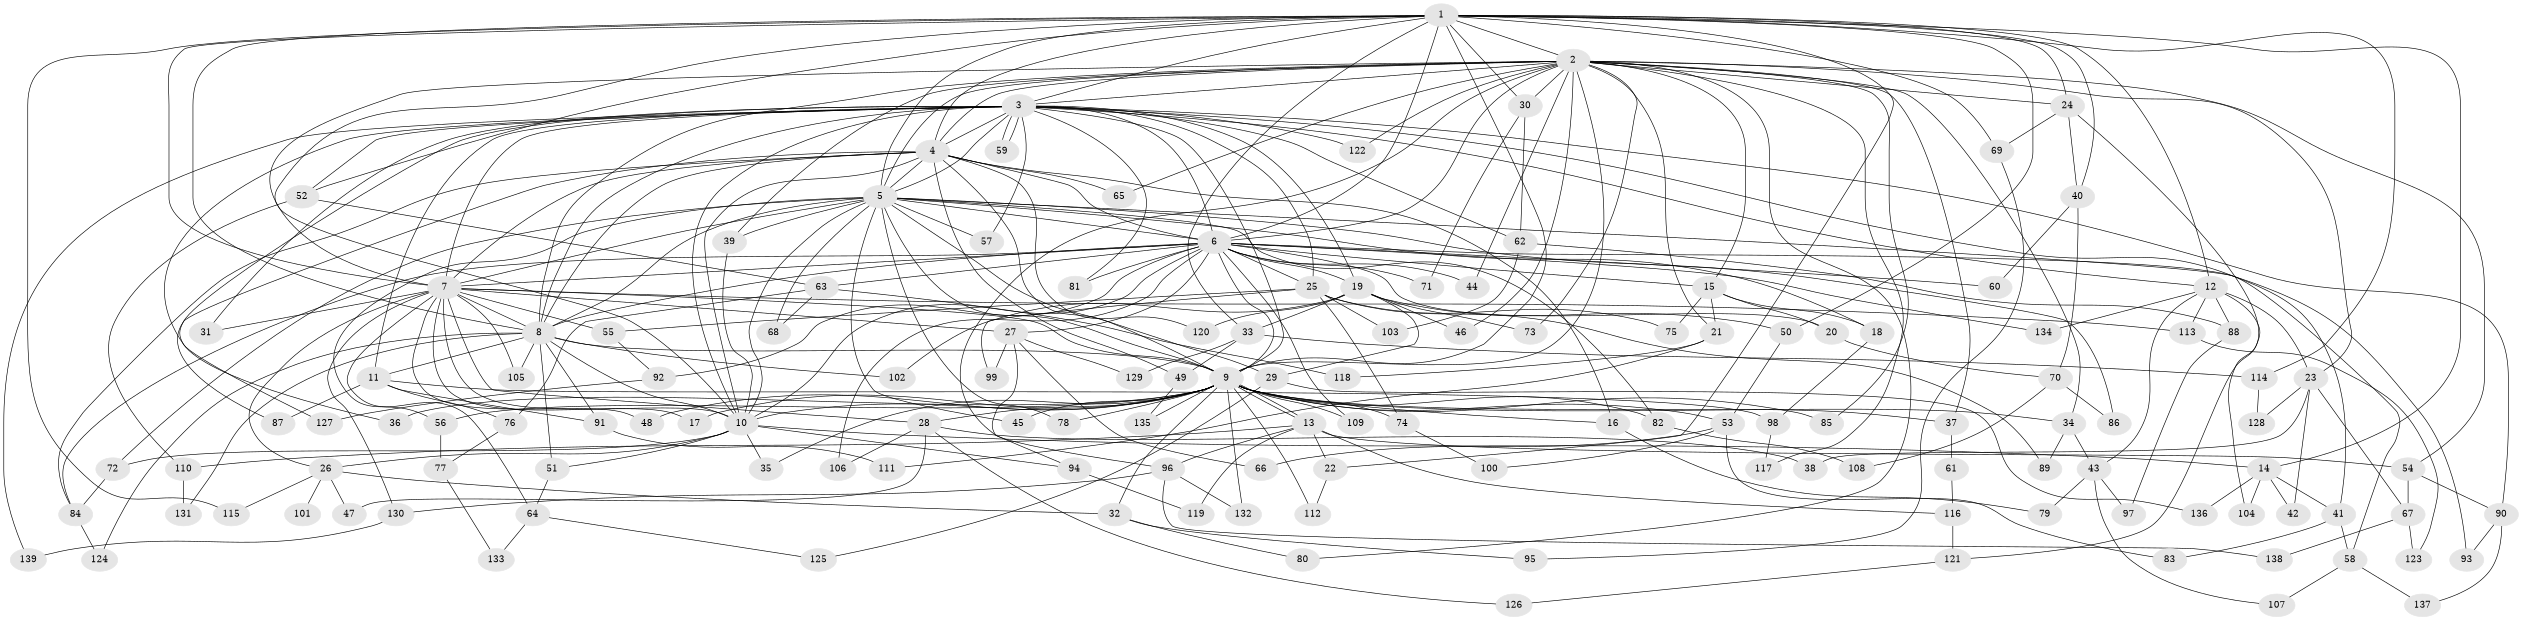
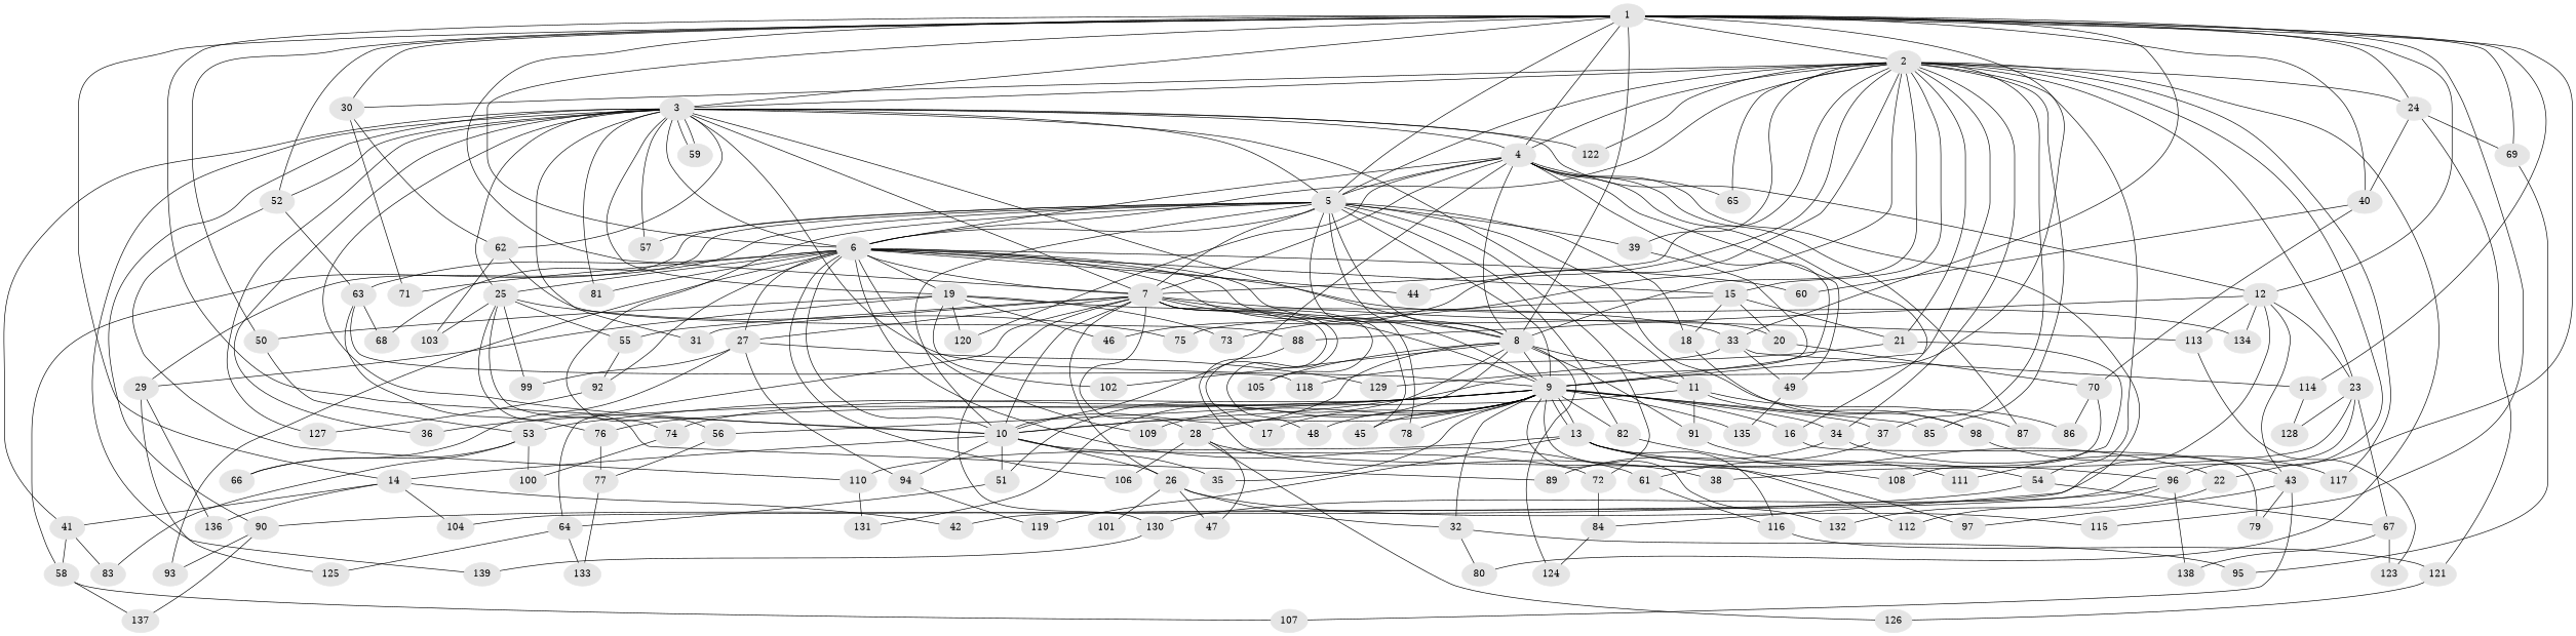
  graph {
    node [color=gray90 style=filled]
    1
    2
    3
    4
    5
    6
    7
    8
    9
    10
    12
    14
    22
    24
    30
    33
    40
    50
    52
    69
    114
    115
    15
    21
    23
    34
    37
    39
    44
    46
    54
    65
    73
    80
    85
    96
    117
    122
    11
    19
    25
    31
    36
    41
    57
    59
    62
    81
    90
    127
    139
    16
    49
    84
    87
    120
    18
    29
    45
    56
    58
    68
    72
    78
    82
    86
    20
    27
    60
    61
    63
    71
    92
    93
    106
    109
    134
    17
    26
    28
    48
    55
    64
    105
    113
    130
    51
    91
    102
    124
    131
    13
    32
    35
    53
    74
    112
    132
    135
    94
    43
    88
    104
    42
    136
    121
    129
    70
    110
    95
    128
    75
    111
    118
    38
    67
    89
    138
    76
    98
    99
    103
    83
    137
    79
    125
    77
    107
    108
    66
    116
    47
    101
    126
    133
    123
    119
    100
    97
    1 -- 2
    1 -- 3
    1 -- 4
    1 -- 5
    1 -- 6
    1 -- 7
    1 -- 8
    1 -- 9
    1 -- 10
    1 -- 12
    1 -- 14
    1 -- 22
    1 -- 24
    1 -- 30
    1 -- 33
    1 -- 40
    1 -- 50
    1 -- 52
    1 -- 69
    1 -- 114
    1 -- 115
    2 -- 3
    2 -- 4
    2 -- 5
    2 -- 6
    2 -- 7
    2 -- 8
    2 -- 9
    2 -- 24
    2 -- 30
    2 -- 15
    2 -- 21
    2 -- 23
    2 -- 34
    2 -- 37
    2 -- 39
    2 -- 44
    2 -- 46
    2 -- 54
    2 -- 65
    2 -- 73
    2 -- 80
    2 -- 85
    2 -- 96
    2 -- 117
    2 -- 122
    3 -- 4
    3 -- 5
    3 -- 6
    3 -- 7
    3 -- 8
    3 -- 9
    3 -- 10
    3 -- 12
    3 -- 52
    3 -- 122
    3 -- 11
    3 -- 19
    3 -- 25
    3 -- 31
    3 -- 36
    3 -- 41
    3 -- 57
    3 -- 59
    3 -- 59
    3 -- 62
    3 -- 81
    3 -- 90
    3 -- 127
    3 -- 139
    4 -- 5
    4 -- 6
    4 -- 7
    4 -- 8
    4 -- 9
    4 -- 10
    4 -- 65
    4 -- 16
    4 -- 49
    4 -- 84
    4 -- 87
    4 -- 120
    5 -- 6
    5 -- 7
    5 -- 8
    5 -- 9
    5 -- 10
    5 -- 39
    5 -- 57
    5 -- 18
    5 -- 29
    5 -- 45
    5 -- 56
    5 -- 58
    5 -- 68
    5 -- 72
    5 -- 78
    5 -- 82
    5 -- 86
    6 -- 7
    6 -- 8
    6 -- 9
    6 -- 10
    6 -- 15
    6 -- 44
    6 -- 19
    6 -- 25
    6 -- 81
    6 -- 20
    6 -- 27
    6 -- 60
-   6 -- 84
+   6 -- 61
    6 -- 63
    6 -- 71
    6 -- 92
    6 -- 93
    6 -- 106
    6 -- 109
    6 -- 134
    7 -- 8
    7 -- 9
    7 -- 10
    7 -- 31
    7 -- 27
    7 -- 17
    7 -- 26
    7 -- 28
    7 -- 48
    7 -- 55
    7 -- 64
    7 -- 105
    7 -- 113
    7 -- 130
    8 -- 9
    8 -- 10
    8 -- 11
    8 -- 105
    8 -- 51
    8 -- 91
    8 -- 102
    8 -- 124
    8 -- 131
    9 -- 10
    9 -- 34
    9 -- 37
    9 -- 85
    9 -- 36
    9 -- 16
    9 -- 45
    9 -- 56
    9 -- 78
    9 -- 82
    9 -- 109
    9 -- 17
    9 -- 28
    9 -- 48
    9 -- 13
    9 -- 13
    9 -- 32
    9 -- 35
    9 -- 53
    9 -- 74
    9 -- 112
    9 -- 132
    9 -- 135
    10 -- 14
    10 -- 72
    10 -- 26
    10 -- 51
    10 -- 35
    10 -- 94
    12 -- 23
    12 -- 134
    12 -- 113
    12 -- 43
    12 -- 88
    12 -- 104
    14 -- 41
    14 -- 104
    14 -- 42
    14 -- 136
    22 -- 112
    24 -- 40
    24 -- 69
    24 -- 121
    30 -- 62
    30 -- 71
    33 -- 114
    33 -- 49
    33 -- 129
    40 -- 60
    40 -- 70
    50 -- 53
    52 -- 63
    52 -- 110
    69 -- 95
    114 -- 128
    15 -- 21
    15 -- 18
    15 -- 20
    15 -- 75
    21 -- 111
    21 -- 118
    23 -- 42
    23 -- 128
    23 -- 38
    23 -- 67
    34 -- 43
    34 -- 89
    37 -- 61
    39 -- 10
    54 -- 90
    54 -- 67
    96 -- 130
    96 -- 132
    96 -- 138
    11 -- 87
    11 -- 91
    11 -- 76
    11 -- 98
    19 -- 33
    19 -- 50
    19 -- 46
    19 -- 73
    19 -- 120
    19 -- 29
    19 -- 102
    25 -- 55
    25 -- 74
    25 -- 75
    25 -- 89
    25 -- 99
    25 -- 103
    41 -- 58
    41 -- 83
    62 -- 88
    62 -- 103
    90 -- 93
    90 -- 137
    16 -- 79
    49 -- 135
    84 -- 124
    18 -- 98
    29 -- 136
    29 -- 125
    56 -- 77
    58 -- 137
    58 -- 107
    72 -- 84
    82 -- 108
    20 -- 70
    27 -- 94
    27 -- 129
    27 -- 99
    27 -- 66
    61 -- 116
    63 -- 68
    63 -- 118
    63 -- 76
    92 -- 127
    26 -- 115
    26 -- 32
    26 -- 47
    26 -- 101
    28 -- 106
    28 -- 38
    28 -- 47
    28 -- 126
    55 -- 92
    64 -- 125
    64 -- 133
    113 -- 123
    130 -- 139
    51 -- 64
    91 -- 111
    13 -- 22
    13 -- 54
    13 -- 96
    13 -- 110
    13 -- 116
    13 -- 119
    32 -- 80
    32 -- 95
    53 -- 83
    53 -- 66
    53 -- 100
    74 -- 100
    94 -- 119
    43 -- 79
    43 -- 107
    43 -- 97
    88 -- 97
    121 -- 126
    70 -- 86
    70 -- 108
    110 -- 131
    67 -- 138
    67 -- 123
    76 -- 77
    98 -- 117
    77 -- 133
    116 -- 121
  }
